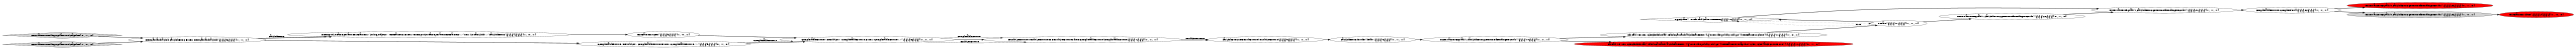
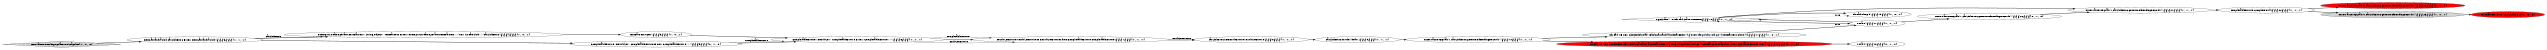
  digraph {
    rankdir=LR
    node [fillcolor=white shape=ellipse style=filled]
    edge [style=bold]
    n1 [fillcolor=red label="testHarness.close()@@@24@@@['1', '0', '0']"]
    n2 [label="TestCassandraSink casSinkFunc = new TestCassandraSink()@@@3@@@['1', '1', '1']"]
    n3 [label="OneInputStreamOperatorTestHarness<String,Object> testHarness = new OneInputStreamOperatorTestHarness<>(new StreamSink<>(casSinkFunc))@@@4@@@['1', '0', '1']"]
    n4 [label="CompletableFuture<ResultSet> completableFuture = new CompletableFuture<>()@@@5@@@['0', '1', '0']"]
    n5 [label="testHarness.open()@@@5@@@['1', '0', '1']"]
    n6 [label="CompletableFuture<ResultSet> completableFuture = new CompletableFuture<>()@@@6@@@['1', '1', '1']"]
    n7 [label="ResultSetFuture resultSetFuture = ResultSetFutures.fromCompletableFuture(completableFuture)@@@7@@@['1', '1', '1']"]
    n8 [label="casSinkFunc.setResultFuture(resultSetFuture)@@@8@@@['1', '1', '1']"]
    n9 [fillcolor=red label="Assert.assertEquals(0,casSinkFunc.getNumOfPendingRecords())@@@25@@@['0', '1', '0']"]
    n10 [fillcolor=lightgray label="Assert.assertEquals(0,casSinkFunc.getNumOfPendingRecords())@@@23@@@['1', '0', '1']"]
    n11 [label="casSinkFunc.invoke(\"hello\")@@@9@@@['1', '1', '1']"]
    n12 [label="Assert.assertEquals(1,casSinkFunc.getNumOfPendingRecords())@@@10@@@['1', '1', '1']"]
    n13 [label="Thread t = new CheckedThread(\"Flink-CassandraSinkBaseTest\"){@Override public void go(){testHarness.close()}}@@@11@@@['1', '0', '1']"]
    n14 [fillcolor=red label="Thread t = new CheckedThread(\"Flink-CassandraSinkBaseTest\"){@Override public void go(){testHarness.snapshot(123L,123L)latch.countDown()}}@@@11@@@['0', '1', '0']"]
    n15 [label="t.getState() != Thread.State.WAITING@@@18@@@['1', '1', '1']" shape=diamond]
    n16 [label="Assert.assertEquals(1,casSinkFunc.getNumOfPendingRecords())@@@21@@@['1', '1', '1']"]
+   n17 [label="Thread.sleep(5)@@@19@@@['1', '0', '1']"]
    n18 [label="t.start()@@@17@@@['1', '1', '1']"]
    n19 [label="completableFuture.complete(null)@@@22@@@['1', '1', '1']"]
    n20 [label="Assert.assertEquals(1,casSinkFunc.getNumOfPendingRecords())@@@22@@@['0', '1', '0']"]
-   n22 [fillcolor=lightgray label="testWaitForPendingUpdatesOnSnapshot['0', '1', '0']" shape=diamond]
+   n21 [label="t.start()@@@18@@@['0', '1', '0']"]
    n23 [fillcolor=lightgray label="testWaitForPendingUpdatesOnSnapshot['1', '0', '0']" shape=diamond]
    n2 -> n3 [label=casSinkFunc style=solid]
    n2 -> n3
    n2 -> n4
    n3 -> n5
    n4 -> n6 [label=completableFuture style=solid]
    n4 -> n6
    n5 -> n6
    n6 -> n7 [label=completableFuture style=solid]
    n6 -> n7
    n6 -> n7 [label=resultSetFuture style=solid]
    n7 -> n8 [label=resultSetFuture style=solid]
    n7 -> n8
    n8 -> n11
    n10 -> n1
    n11 -> n12
    n12 -> n13
    n12 -> n14
    n13 -> n18
+   n14 -> n21
    n15 -> n16
-   n15 -> n18 [style=dotted]
+   n15 -> n17
+   n15 -> n17 [label=true style=dotted]
+   n15 -> n18
    n16 -> n19
    n18 -> n15
    n18 -> n15 [label=true style=dotted]
    n18 -> n20
    n19 -> n9
    n19 -> n10
    n20 -> n16
-   n22 -> n2
    n23 -> n2
  }
